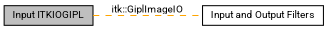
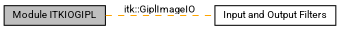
  digraph {
    rankdir=LR
    fontname=Roboto
    node [color=black fontname=Roboto fontsize=10 shape=box style=filled]
    n1 [fillcolor=white height=0.2 label="Input and Output Filters" width=0.4]
-   n2 [fillcolor=grey75 fontcolor=black height=0.2 label="Input ITKIOGIPL" width=0.4]
+   n2 [fillcolor=grey75 fontcolor=black height=0.2 label="Module ITKIOGIPL" width=0.4]
    n2 -> n1 [color=orange dir=none fontname=Roboto fontsize=10 label="itk::GiplImageIO" labelfontname=Helvetica labelfontsize=10 shape=plaintext style=dashed]
  }
